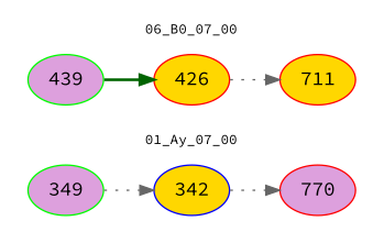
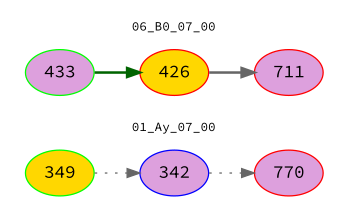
  digraph {
    fontname="Source Code Pro"
    rankdir=LR
    node [color=red fillcolor=plum fontname="Source Code Pro" style=filled]
    edge [color=gray40 fontname="Source Code Pro" style=dotted]
-   n1 [color=green label=349]
-   n2 [color=blue fillcolor=gold label=342]
+   n1 [color=green fillcolor=gold label=349]
+   n2 [color=blue label=342]
    n3 [label=770]
-   n4 [color=green label=439]
+   n4 [color=green label=433]
    n5 [fillcolor=gold label=426]
-   n6 [fillcolor=gold label=711]
+   n6 [label=711]
    subgraph cluster_1 {
      color=white
      fontsize=10
      label="01_Ay_07_00"
      n1
      n2
      n3
    }
    subgraph cluster_2 {
      color=white
      fontsize=10
      label="06_B0_07_00"
      n4
      n5
      n6
    }
    n1 -> n2
    n2 -> n3
    n4 -> n5 [color=darkgreen style=bold]
-   n5 -> n6
+   n5 -> n6 [style=bold]
  }
